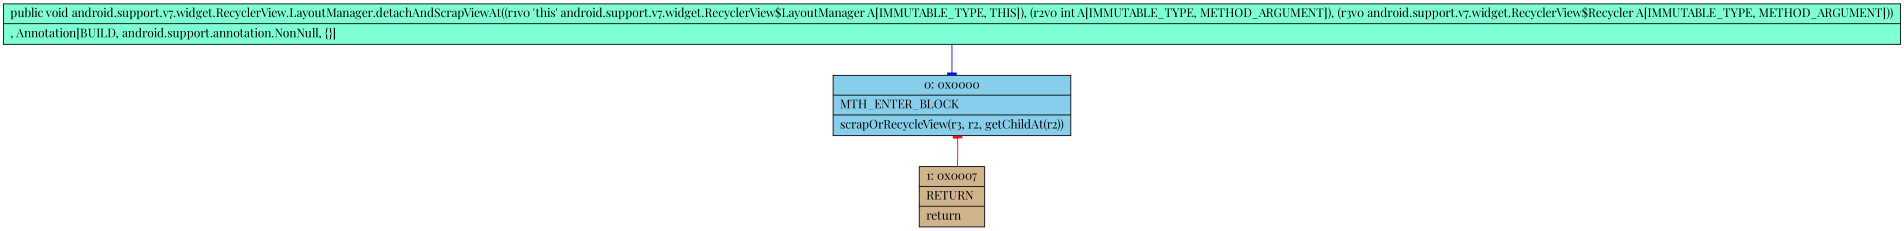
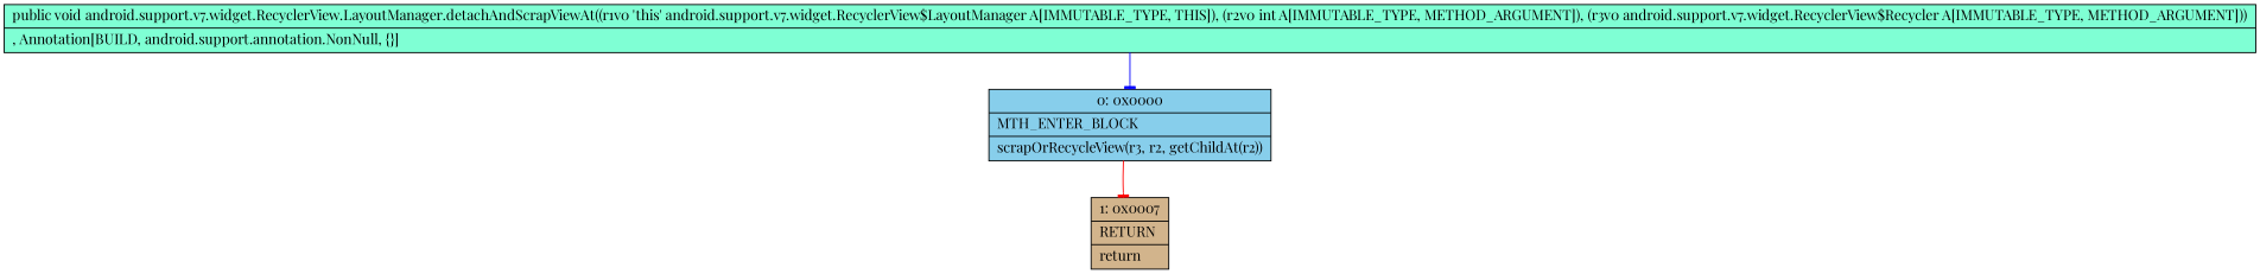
  digraph {
    fontname="Playfair Display"
    node [shape=record style=filled fontname="Playfair Display"]
    edge [arrowhead=tee fontname="Playfair Display"]
    n1 [label="{0\:\ 0x0000|MTH_ENTER_BLOCK\l|scrapOrRecycleView(r3, r2, getChildAt(r2))\l}" fillcolor=skyblue]
    n2 [label="{1\:\ 0x0007|RETURN\l|return\l}" fillcolor=tan]
    n3 [label="{public void android.support.v7.widget.RecyclerView.LayoutManager.detachAndScrapViewAt((r1v0 'this' android.support.v7.widget.RecyclerView$LayoutManager A[IMMUTABLE_TYPE, THIS]), (r2v0 int A[IMMUTABLE_TYPE, METHOD_ARGUMENT]), (r3v0 android.support.v7.widget.RecyclerView$Recycler A[IMMUTABLE_TYPE, METHOD_ARGUMENT]))  | , Annotation[BUILD, android.support.annotation.NonNull, \{\}]\l}" fillcolor=aquamarine]
-   n2 -> n1 [color=red]
+   n1 -> n2 [color=red]
    n3 -> n1 [color=blue]
  }
